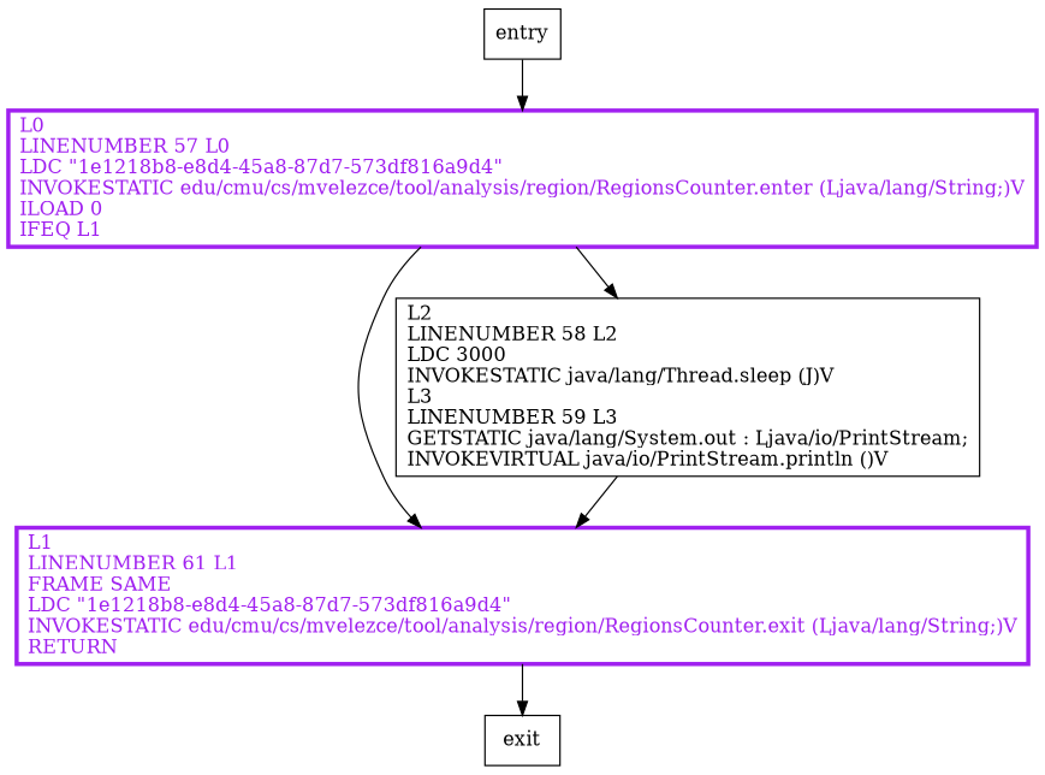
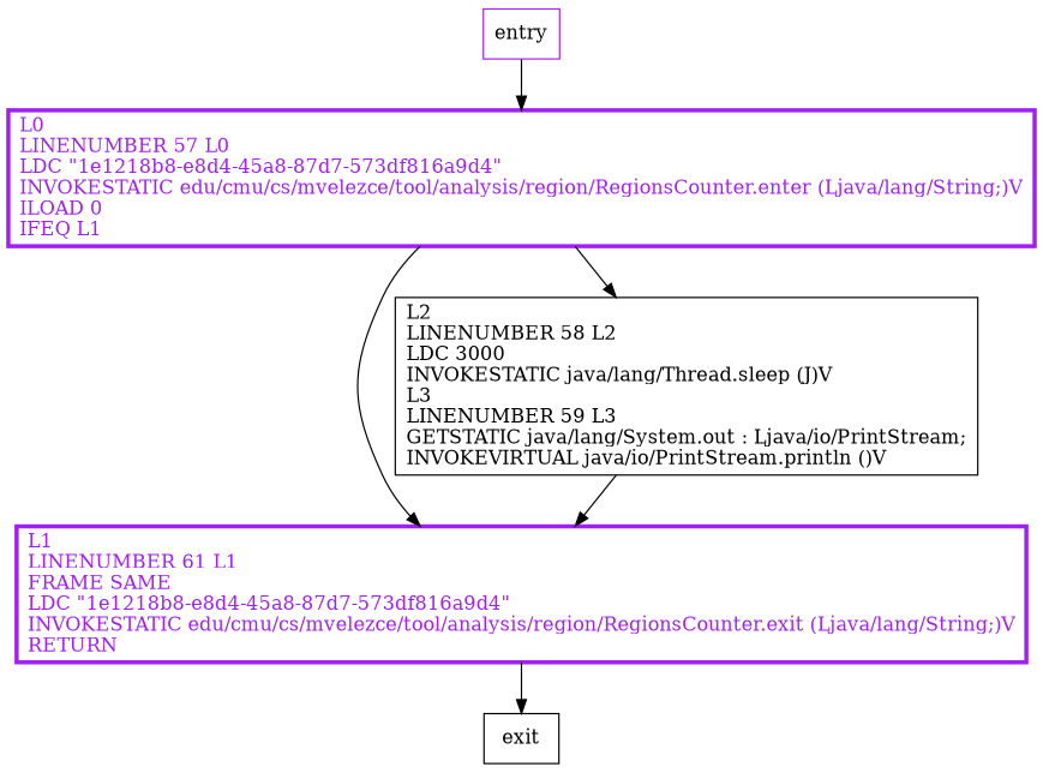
  digraph {
    node [shape=record]
    n1 [color=purple fontcolor=purple label="L1\lLINENUMBER 61 L1\lFRAME SAME\lLDC \"1e1218b8-e8d4-45a8-87d7-573df816a9d4\"\lINVOKESTATIC edu/cmu/cs/mvelezce/tool/analysis/region/RegionsCounter.exit (Ljava/lang/String;)V\lRETURN\l" penwidth=3]
    exit
    n3 [label="L2\lLINENUMBER 58 L2\lLDC 3000\lINVOKESTATIC java/lang/Thread.sleep (J)V\lL3\lLINENUMBER 59 L3\lGETSTATIC java/lang/System.out : Ljava/io/PrintStream;\lINVOKEVIRTUAL java/io/PrintStream.println ()V\l"]
    n4 [color=purple fontcolor=purple label="L0\lLINENUMBER 57 L0\lLDC \"1e1218b8-e8d4-45a8-87d7-573df816a9d4\"\lINVOKESTATIC edu/cmu/cs/mvelezce/tool/analysis/region/RegionsCounter.enter (Ljava/lang/String;)V\lILOAD 0\lIFEQ L1\l" penwidth=3]
-   entry
+   entry [color=purple]
    n1 -> exit
    n3 -> n1
    n4 -> n1
    n4 -> n3
    entry -> n4
  }
